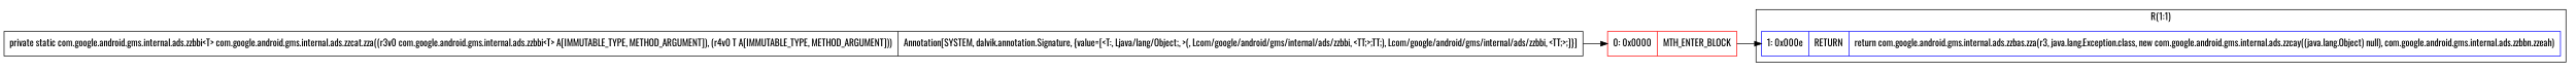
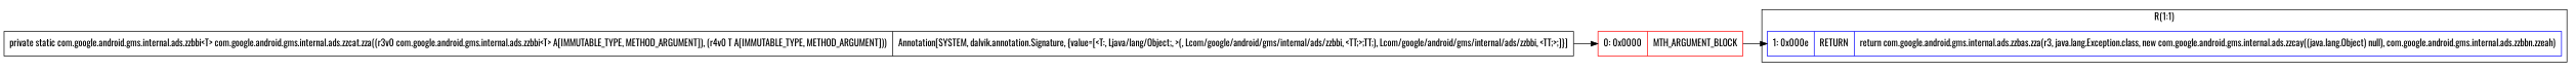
  digraph {
    rankdir=LR
    fontname=Oswald
    node [shape=record fontname=Oswald]
    edge [fontname=Oswald]
    n1 [color=blue label="{1\:\ 0x000e|RETURN\l|return com.google.android.gms.internal.ads.zzbas.zza(r3, java.lang.Exception.class, new com.google.android.gms.internal.ads.zzcay((java.lang.Object) null), com.google.android.gms.internal.ads.zzbbn.zzeah)\l}"]
-   n2 [color=red label="{0\:\ 0x0000|MTH_ENTER_BLOCK\l}"]
+   n2 [color=red label="{0\:\ 0x0000|MTH_ARGUMENT_BLOCK\l}"]
    n3 [label="{private static com.google.android.gms.internal.ads.zzbbi\<T\> com.google.android.gms.internal.ads.zzcat.zza((r3v0 com.google.android.gms.internal.ads.zzbbi\<T\> A[IMMUTABLE_TYPE, METHOD_ARGUMENT]), (r4v0 T A[IMMUTABLE_TYPE, METHOD_ARGUMENT]))  | Annotation[SYSTEM, dalvik.annotation.Signature, \{value=[\<T:, Ljava\/lang\/Object;, \>(, Lcom\/google\/android\/gms\/internal\/ads\/zzbbi, \<TT;\>;TT;), Lcom\/google\/android\/gms\/internal\/ads\/zzbbi, \<TT;\>;]\}]\l}"]
    subgraph cluster_1 {
      label="R(1:1)"
      n1
    }
    n2 -> n1
    n3 -> n2
  }
